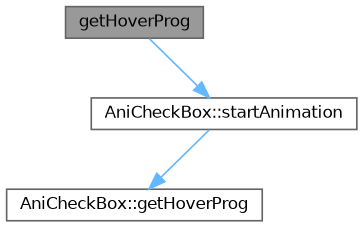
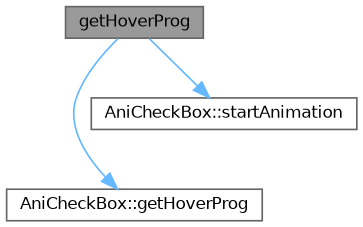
  digraph {
    rankdir=TB
    node [color=grey40 fillcolor=white fontname=Helvetica fontsize=10 shape=box style=filled]
    edge [color=steelblue1 fontname=Helvetica fontsize=10 labelfontname=Helvetica labelfontsize=10 style=solid]
    n1 [color=gray40 fillcolor=grey60 fontcolor=black height=0.2 label=getHoverProg width=0.4]
    n2 [height=0.2 label="AniCheckBox::getHoverProg" width=0.4]
    n3 [height=0.2 label="AniCheckBox::startAnimation" width=0.4]
-   n3 -> n2
+   n1 -> n2
    n1 -> n3
  }
